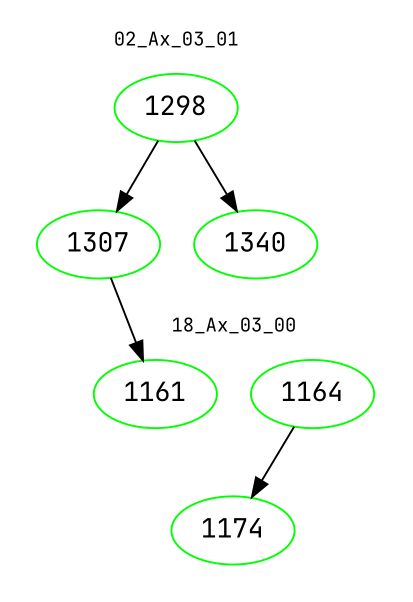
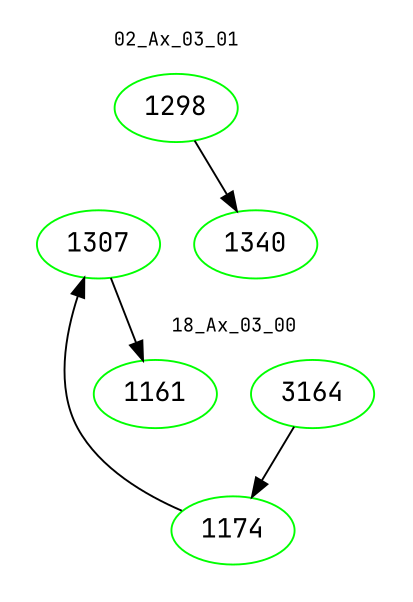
  digraph {
    fontname="JetBrains Mono"
    node [color=green fontname="JetBrains Mono"]
    edge [color=black fontname="JetBrains Mono"]
-   n1 [label=1164]
+   n1 [label=3164]
    n2 [label=1161]
    n3 [label=1174]
    n4 [label=1298]
    n5 [label=1307]
    n6 [label=1340]
    subgraph cluster_1 {
      color=white
      fontsize=10
      label="18_Ax_03_00"
      n1
      n2
      n3
    }
    subgraph cluster_2 {
      color=white
      fontsize=10
      label="02_Ax_03_01"
      n4
      n5
      n6
    }
    n1 -> n3
-   n4 -> n5
+   n3 -> n5
    n4 -> n6
    n5 -> n2
  }
